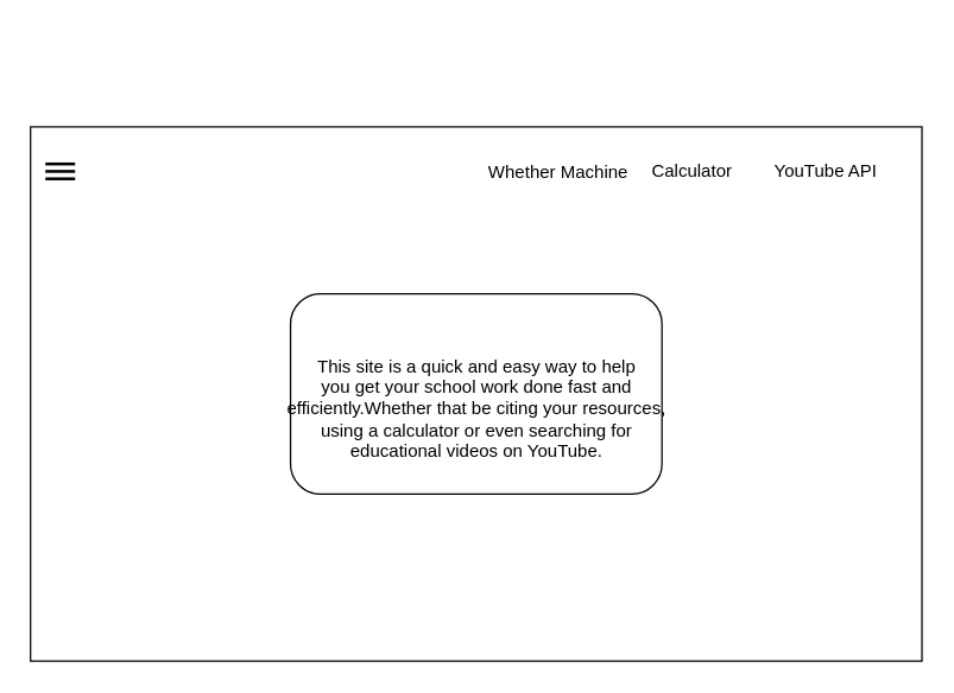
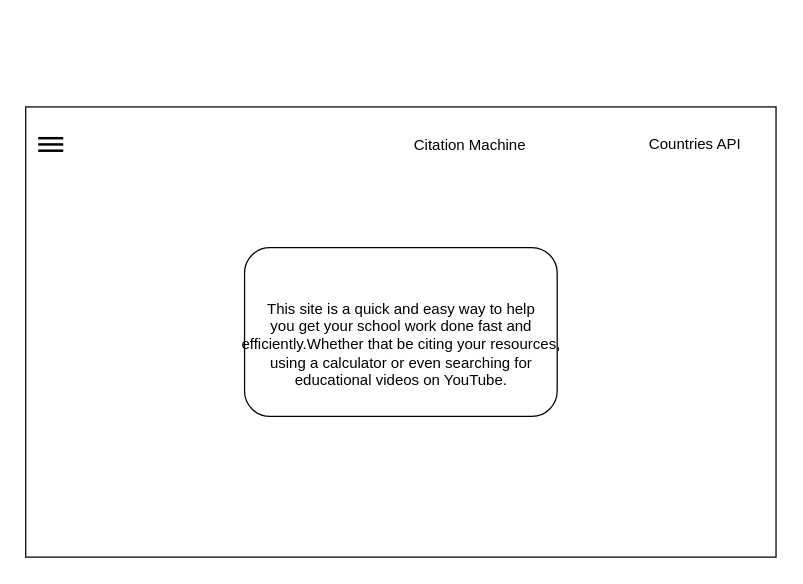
  <mxCell id="0" />
  <mxCell id="1" parent="0" />
  <mxCell id="2" value="" style="rounded=0;whiteSpace=wrap;html=1;" vertex="1" parent="1"><mxGeometry x="20" y="85" width="600" height="360" as="geometry" /></mxCell>
  <mxCell id="3" value="" style="line;strokeWidth=2;html=1;fontSize=17;" vertex="1" parent="1"><mxGeometry x="30" y="55" width="20" height="110" as="geometry" /></mxCell>
  <mxCell id="4" value="" style="line;strokeWidth=2;html=1;fontSize=17;" vertex="1" parent="1"><mxGeometry x="30" y="115" width="20" height="10" as="geometry" /></mxCell>
  <mxCell id="5" value="" style="line;strokeWidth=2;html=1;fontSize=17;" vertex="1" parent="1"><mxGeometry x="30" y="20" width="20" height="190" as="geometry" /></mxCell>
- <mxCell id="6" value="&lt;font style=&quot;font-size: 12px&quot;&gt;Whether Machine&lt;/font&gt;" style="text;html=1;align=center;verticalAlign=middle;resizable=0;points=[];autosize=1;strokeColor=none;fillColor=none;fontSize=17;" vertex="1" parent="1"><mxGeometry x="320" y="100" width="110" height="30" as="geometry" /></mxCell>
- <mxCell id="7" value="Calculator" style="text;html=1;align=center;verticalAlign=middle;resizable=0;points=[];autosize=1;strokeColor=none;fillColor=none;fontSize=12;" vertex="1" parent="1"><mxGeometry x="430" y="105" width="70" height="20" as="geometry" /></mxCell>
- <mxCell id="8" value="YouTube API" style="text;html=1;align=center;verticalAlign=middle;resizable=0;points=[];autosize=1;strokeColor=none;fillColor=none;fontSize=12;" vertex="1" parent="1"><mxGeometry x="510" y="105" width="90" height="20" as="geometry" /></mxCell>
+ <mxCell id="6" value="&lt;font style=&quot;font-size: 12px&quot;&gt;Citation Machine&lt;/font&gt;" style="text;html=1;align=center;verticalAlign=middle;resizable=0;points=[];autosize=1;strokeColor=none;fillColor=none;fontSize=17;" vertex="1" parent="1"><mxGeometry x="320" y="100" width="110" height="30" as="geometry" /></mxCell>
+ <mxCell id="8" value="Countries API" style="text;html=1;align=center;verticalAlign=middle;resizable=0;points=[];autosize=1;strokeColor=none;fillColor=none;fontSize=12;" vertex="1" parent="1"><mxGeometry x="510" y="105" width="90" height="20" as="geometry" /></mxCell>
  <mxCell id="9" value="" style="rounded=1;whiteSpace=wrap;html=1;fontSize=12;" vertex="1" parent="1"><mxGeometry x="195" y="197.5" width="250" height="135" as="geometry" /></mxCell>
  <mxCell id="10" value="This site is a quick and easy way to help &lt;br&gt;you get your school work done fast and &lt;br&gt;efficiently.Whether that be citing your resources, &lt;br&gt;using a calculator or even searching for &lt;br&gt;educational videos on YouTube." style="text;html=1;align=center;verticalAlign=middle;resizable=0;points=[];autosize=1;strokeColor=none;fillColor=none;fontSize=12;" vertex="1" parent="1"><mxGeometry x="185" y="235" width="270" height="80" as="geometry" /></mxCell>
